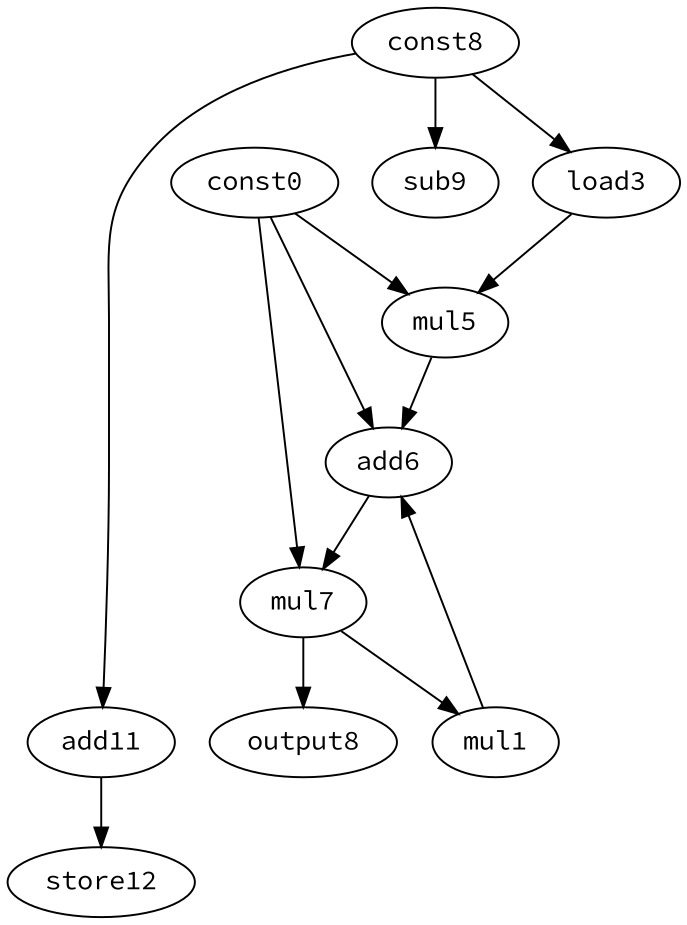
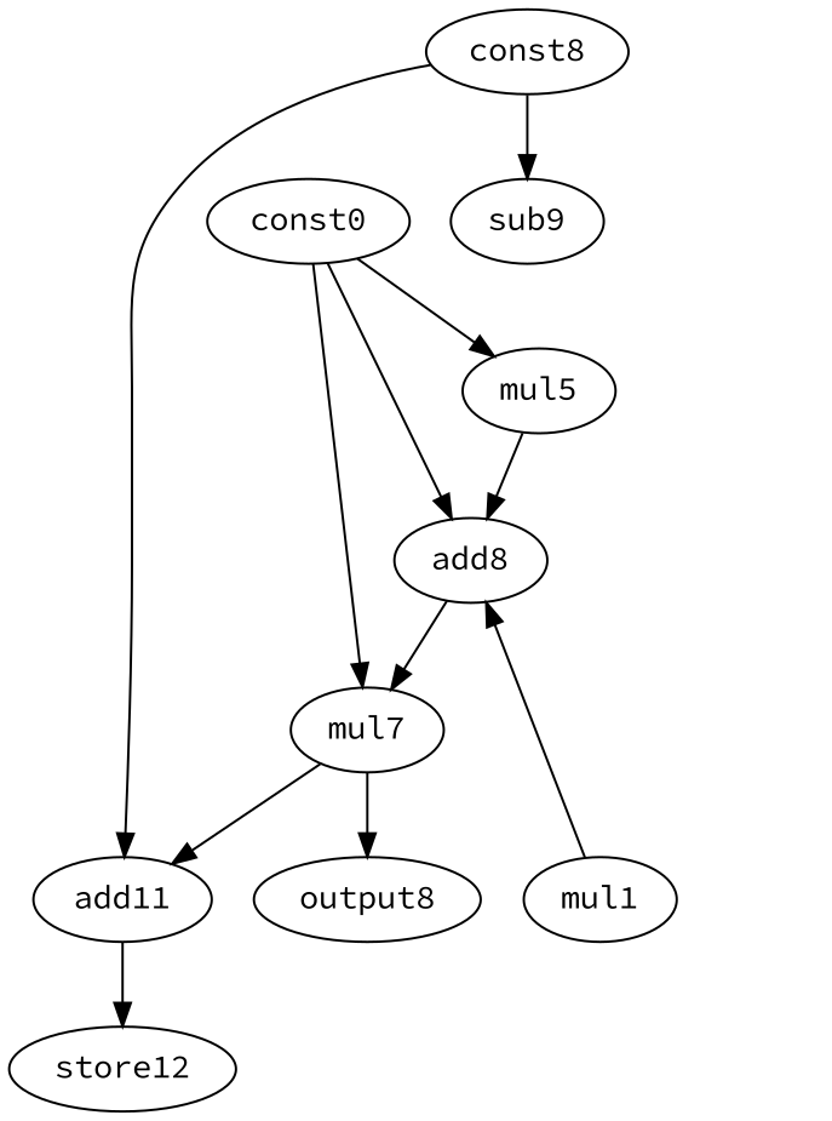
  digraph {
    fontname="Source Code Pro"
    node [fontname="Source Code Pro" opcode=const]
    edge [fontname="Source Code Pro" operand=0]
    mul5 [opcode=mul]
    const0
    mul7 [opcode=mul]
-   add6 [opcode=add]
+   add6 [opcode=add label=add8]
    n5 [label=add11 opcode=add]
    output8 [opcode=output]
    store12 [opcode=store]
    n8 [label=mul1]
    n9 [label=const8]
-   load3 [opcode=load]
    sub9 [opcode=sub]
    mul5 -> add6 [operand=1]
    const0 -> mul5
    const0 -> mul7
    const0 -> add6
-   mul7 -> n8 [operand=1]
+   mul7 -> n5 [operand=1]
    mul7 -> output8
    add6 -> mul7 [operand=1]
    n5 -> store12 [operand=1]
    n8 -> add6
    n9 -> n5
-   n9 -> load3
    n9 -> sub9
-   load3 -> mul5 [operand=1]
  }
